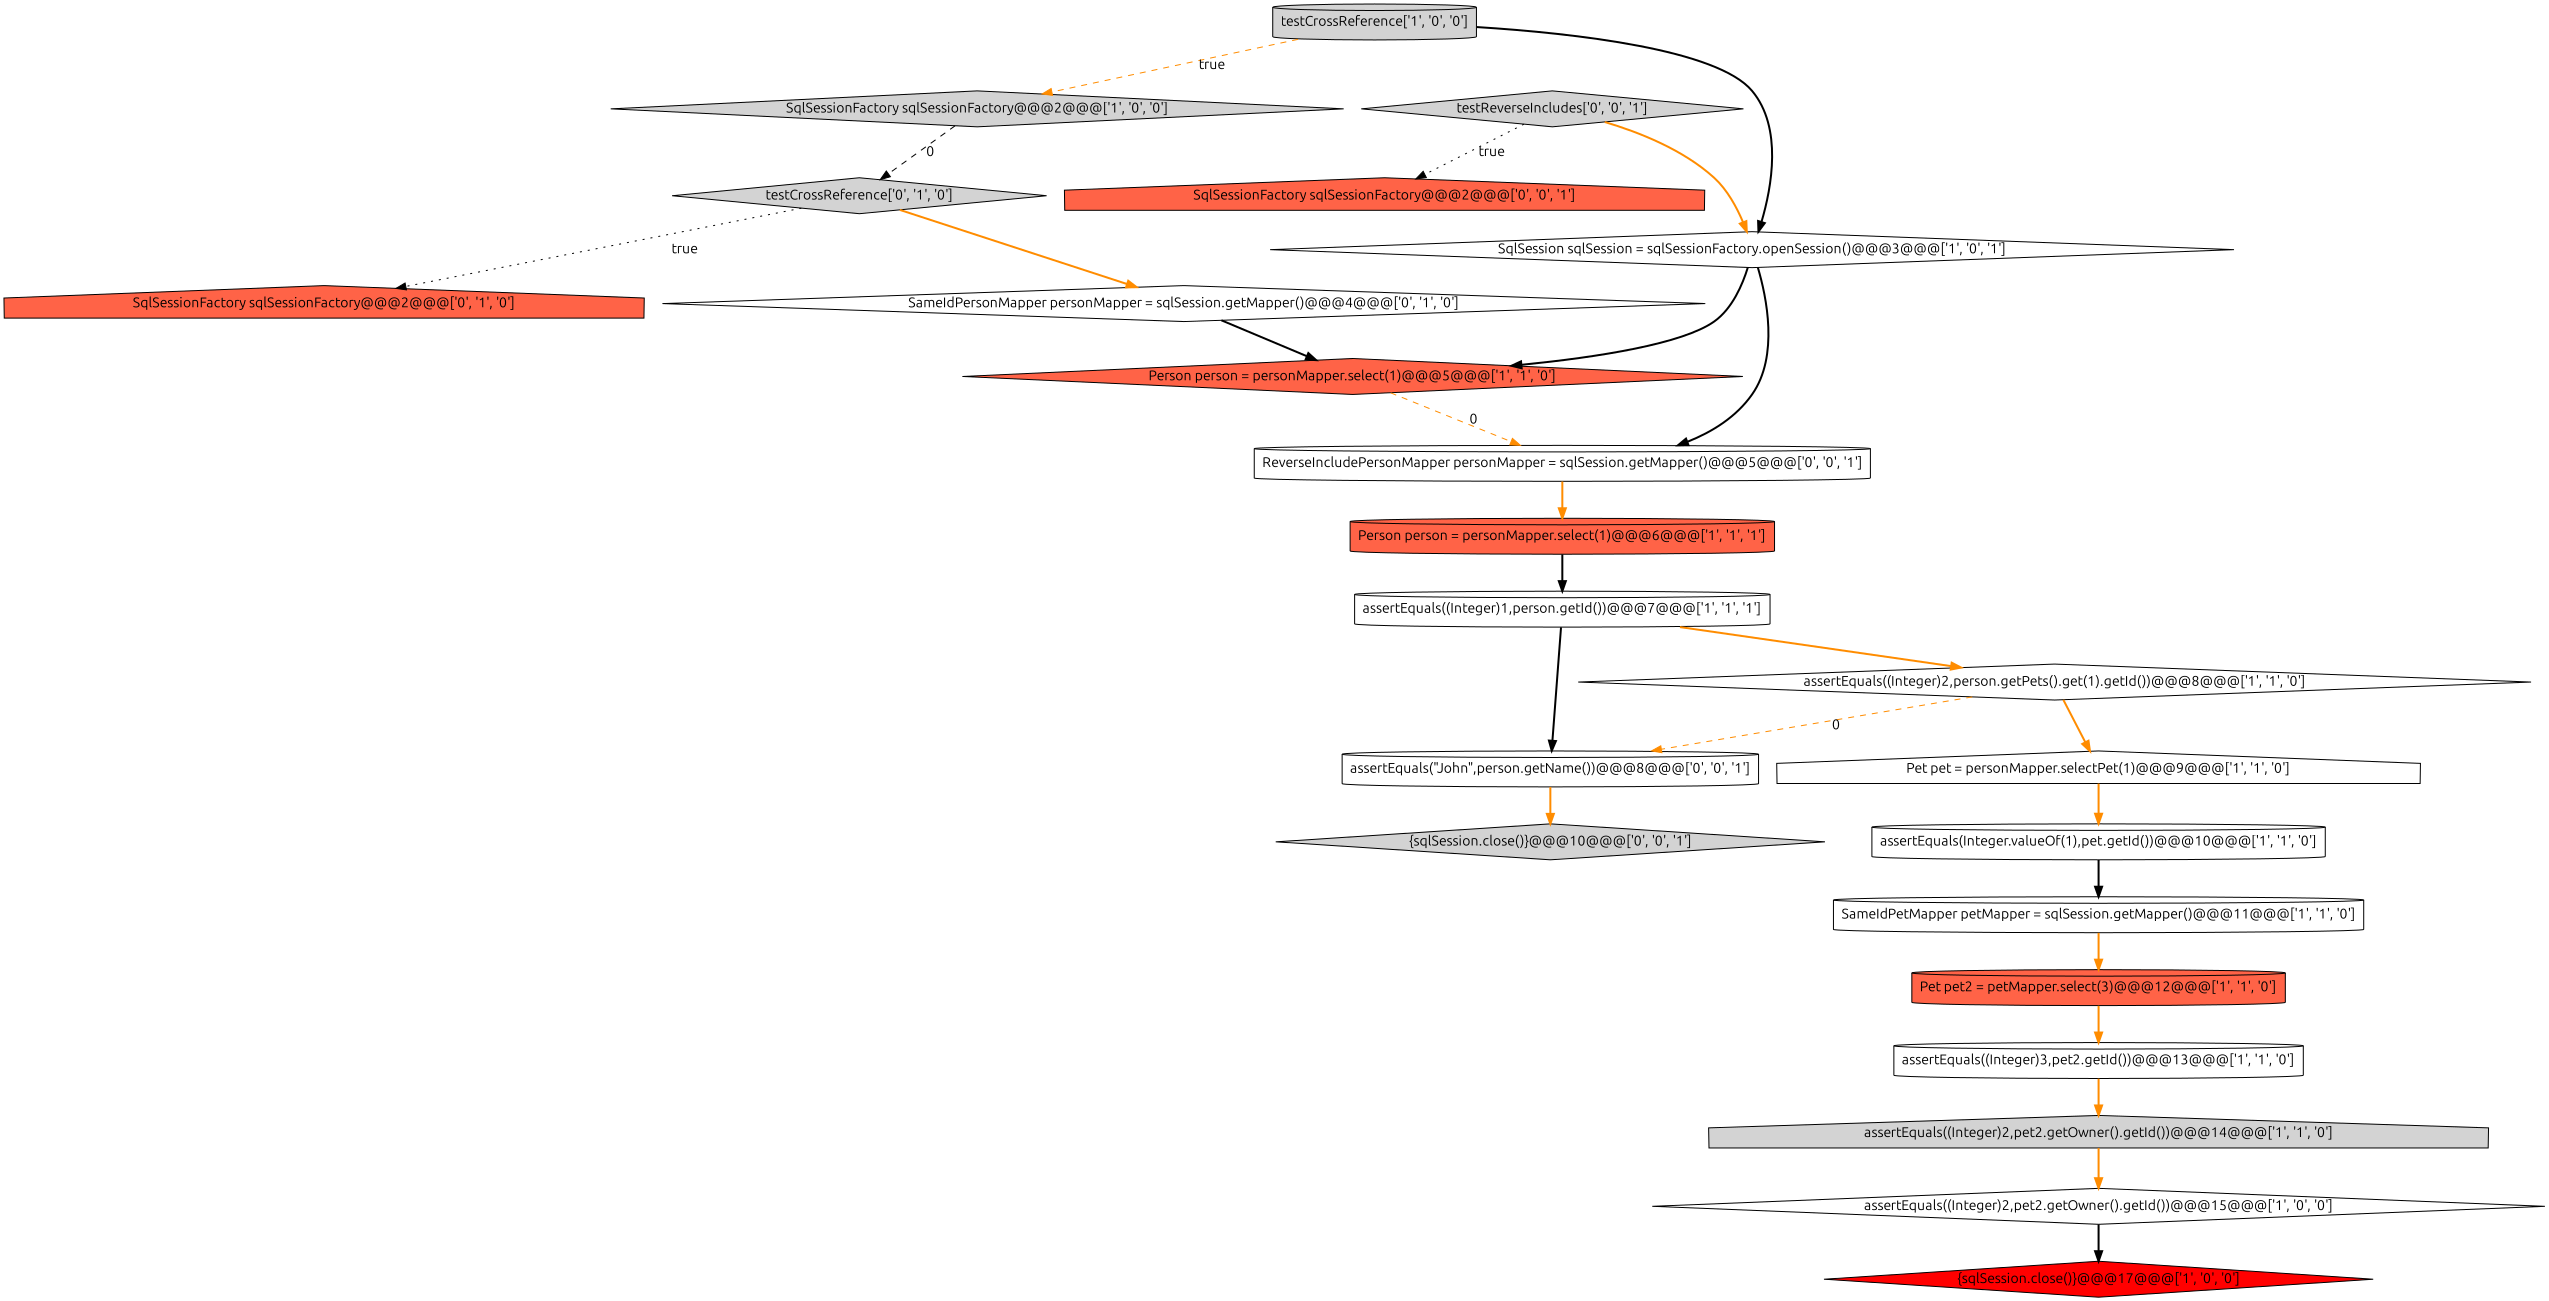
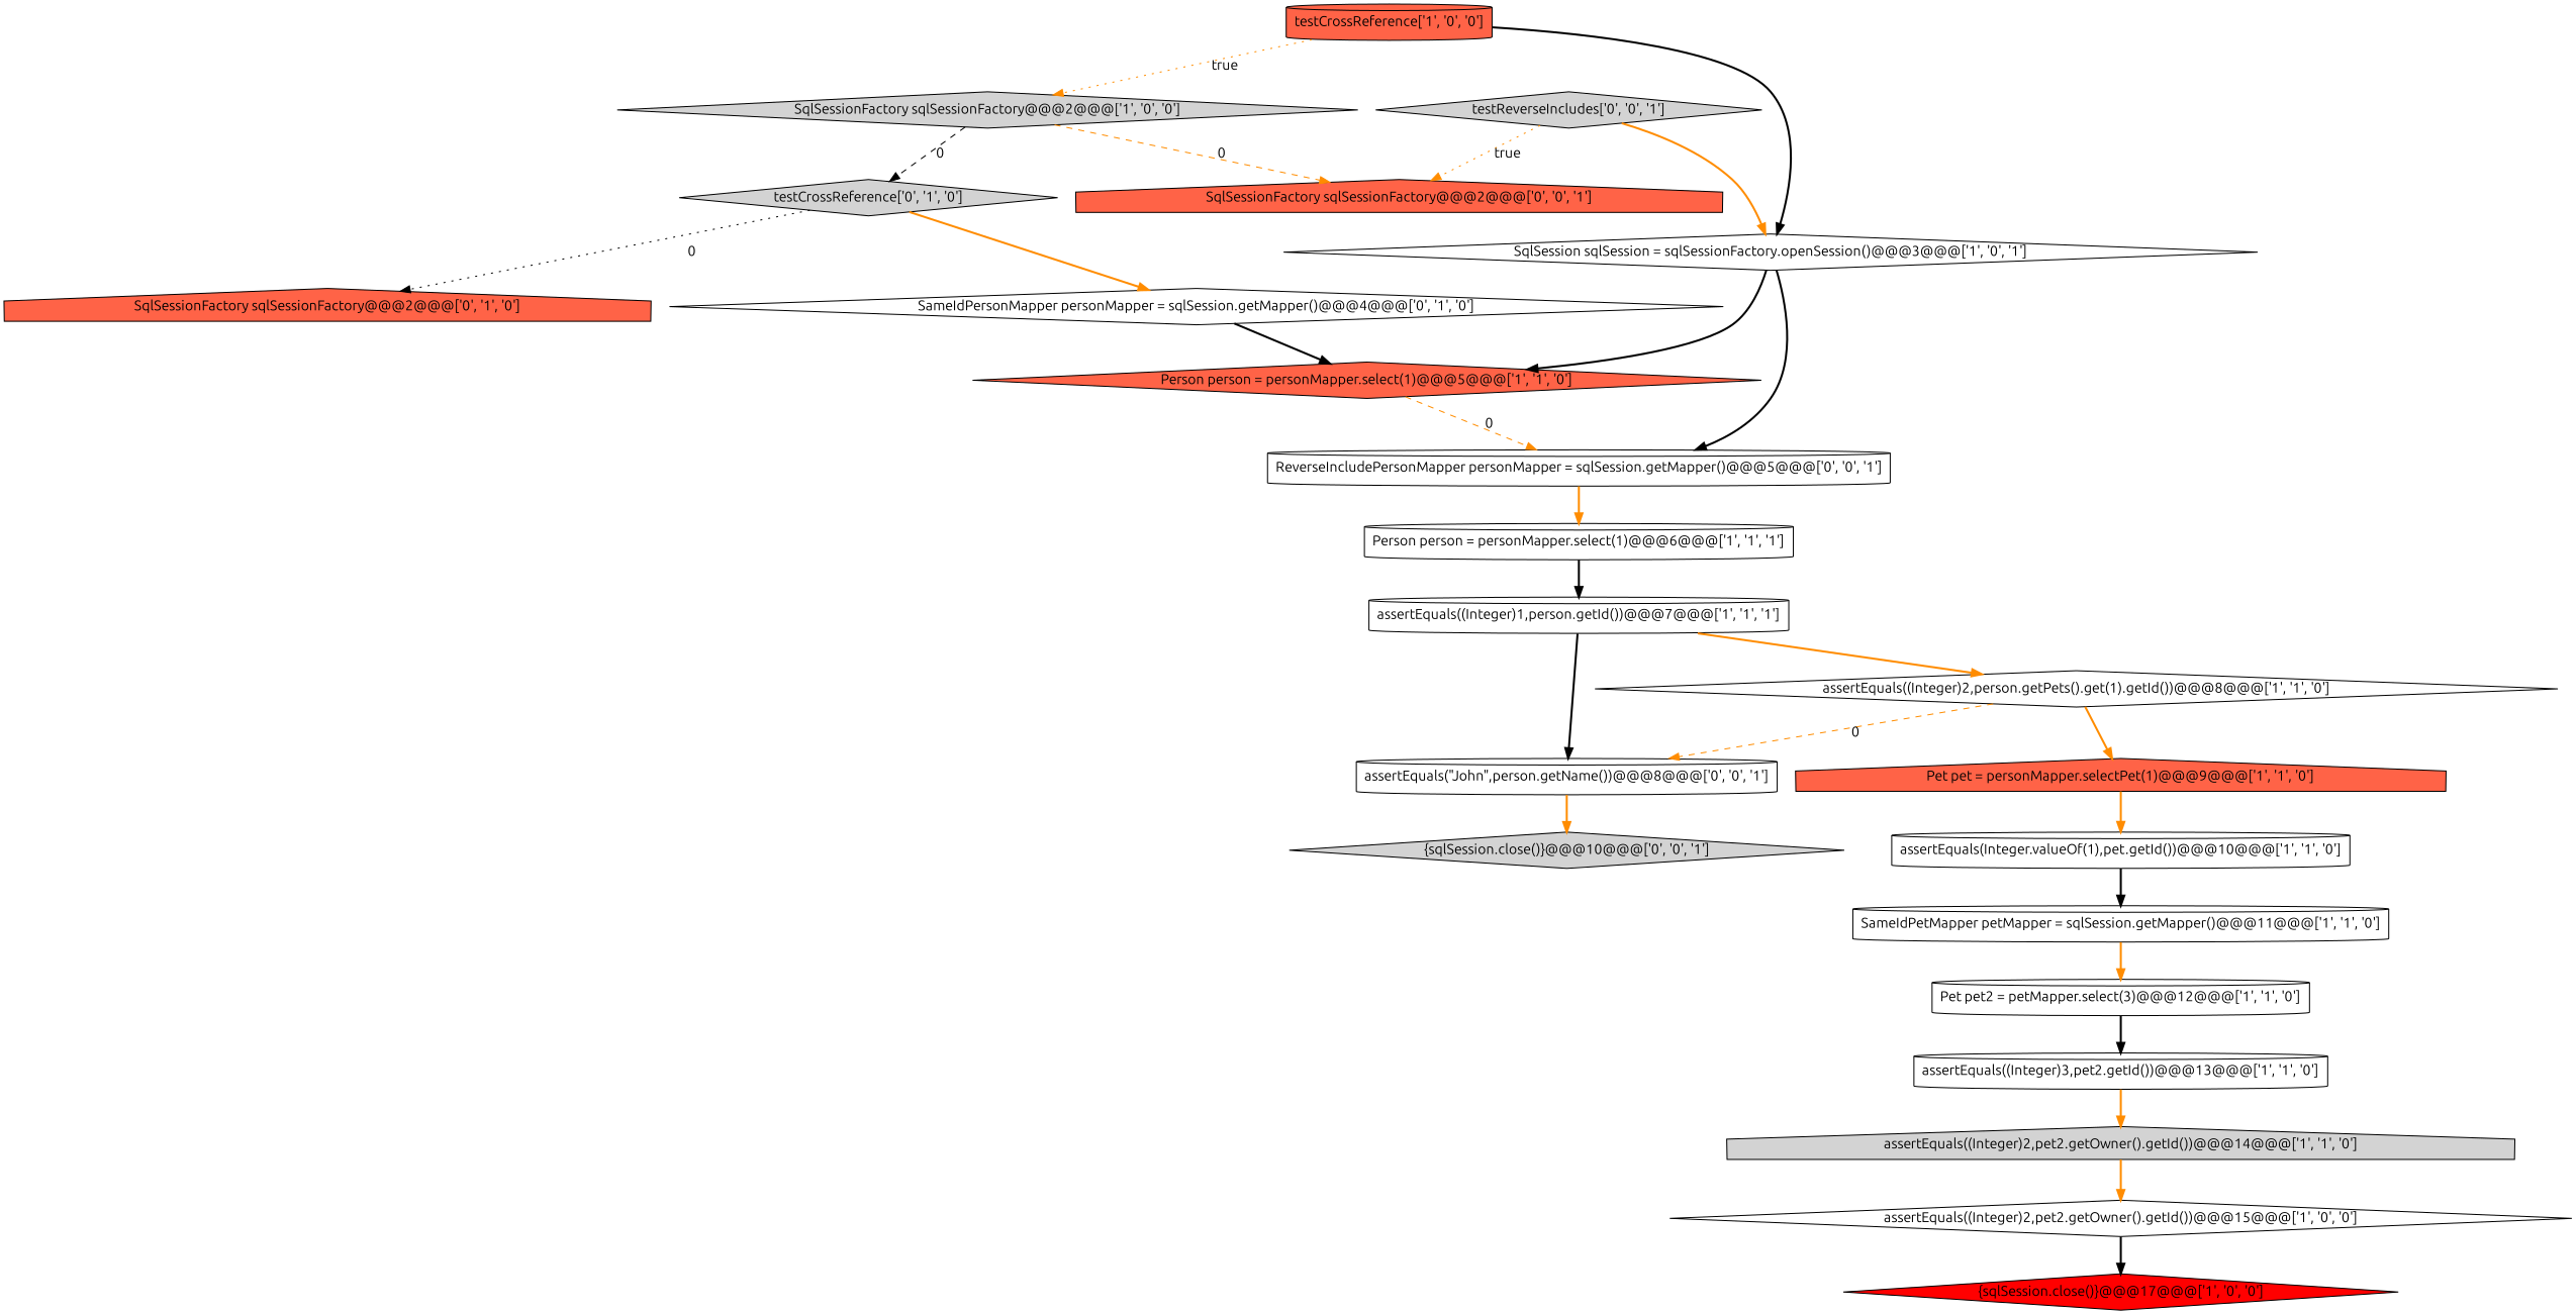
  digraph {
    fontname=Ubuntu
    node [fillcolor=white fontname=Ubuntu shape=diamond style=filled]
    edge [color=darkorange fontname=Ubuntu style=bold]
-   n1 [fillcolor=tomato label="Person person = personMapper.select(1)@@@6@@@['1', '1', '1']" shape=cylinder]
+   n1 [label="Person person = personMapper.select(1)@@@6@@@['1', '1', '1']" shape=cylinder]
    n2 [label="assertEquals((Integer)1,person.getId())@@@7@@@['1', '1', '1']" shape=cylinder]
    n3 [label="assertEquals(\"John\",person.getName())@@@8@@@['0', '0', '1']" shape=cylinder]
    n4 [label="assertEquals((Integer)2,person.getPets().get(1).getId())@@@8@@@['1', '1', '0']"]
    n5 [label="SameIdPersonMapper personMapper = sqlSession.getMapper()@@@4@@@['0', '1', '0']"]
    n6 [fillcolor=tomato label="Person person = personMapper.select(1)@@@5@@@['1', '1', '0']"]
    n7 [label="ReverseIncludePersonMapper personMapper = sqlSession.getMapper()@@@5@@@['0', '0', '1']" shape=cylinder]
    n8 [fillcolor=tomato label="SqlSessionFactory sqlSessionFactory@@@2@@@['0', '0', '1']" shape=house]
-   n9 [label="Pet pet = personMapper.selectPet(1)@@@9@@@['1', '1', '0']" shape=house]
+   n9 [fillcolor=tomato label="Pet pet = personMapper.selectPet(1)@@@9@@@['1', '1', '0']" shape=house]
    n10 [label="assertEquals(Integer.valueOf(1),pet.getId())@@@10@@@['1', '1', '0']" shape=cylinder]
    n11 [label="SameIdPetMapper petMapper = sqlSession.getMapper()@@@11@@@['1', '1', '0']" shape=cylinder]
    n12 [fillcolor=red label="{sqlSession.close()}@@@17@@@['1', '0', '0']"]
    n13 [label="assertEquals((Integer)3,pet2.getId())@@@13@@@['1', '1', '0']" shape=cylinder]
    n14 [fillcolor=lightgray label="assertEquals((Integer)2,pet2.getOwner().getId())@@@14@@@['1', '1', '0']" shape=house]
    n15 [label="assertEquals((Integer)2,pet2.getOwner().getId())@@@15@@@['1', '0', '0']"]
    n16 [fillcolor=tomato label="SqlSessionFactory sqlSessionFactory@@@2@@@['0', '1', '0']" shape=house]
-   n17 [fillcolor=tomato label="Pet pet2 = petMapper.select(3)@@@12@@@['1', '1', '0']" shape=cylinder]
+   n17 [label="Pet pet2 = petMapper.select(3)@@@12@@@['1', '1', '0']" shape=cylinder]
    n18 [fillcolor=lightgray label="{sqlSession.close()}@@@10@@@['0', '0', '1']"]
    n19 [label="SqlSession sqlSession = sqlSessionFactory.openSession()@@@3@@@['1', '0', '1']"]
    n20 [fillcolor=lightgray label="testCrossReference['0', '1', '0']"]
-   n21 [fillcolor=lightgray label="testCrossReference['1', '0', '0']" shape=cylinder]
+   n21 [fillcolor=tomato label="testCrossReference['1', '0', '0']" shape=cylinder]
    n22 [fillcolor=lightgray label="SqlSessionFactory sqlSessionFactory@@@2@@@['1', '0', '0']"]
    n23 [fillcolor=lightgray label="testReverseIncludes['0', '0', '1']"]
    n1 -> n2 [color=black]
    n2 -> n3 [color=black]
    n2 -> n4
    n3 -> n18
    n4 -> n3 [label=0 style=dashed]
    n4 -> n9
    n5 -> n6 [color=black]
    n6 -> n7 [label=0 style=dashed]
    n7 -> n1
    n9 -> n10
    n10 -> n11 [color=black]
    n11 -> n17
    n13 -> n14
    n14 -> n15
    n15 -> n12 [color=black]
-   n17 -> n13
+   n17 -> n13 [color=black]
    n19 -> n6 [color=black]
    n19 -> n7 [color=black]
    n20 -> n5
-   n20 -> n16 [color=black label=true style=dotted]
+   n20 -> n16 [color=black label=0 style=dotted]
    n21 -> n19 [color=black]
-   n21 -> n22 [label=true style=dashed]
+   n21 -> n22 [label=true style=dotted]
+   n22 -> n8 [label=0 style=dashed]
    n22 -> n20 [color=black label=0 style=dashed]
-   n23 -> n8 [color=black label=true style=dotted]
+   n23 -> n8 [label=true style=dotted]
    n23 -> n19
  }
